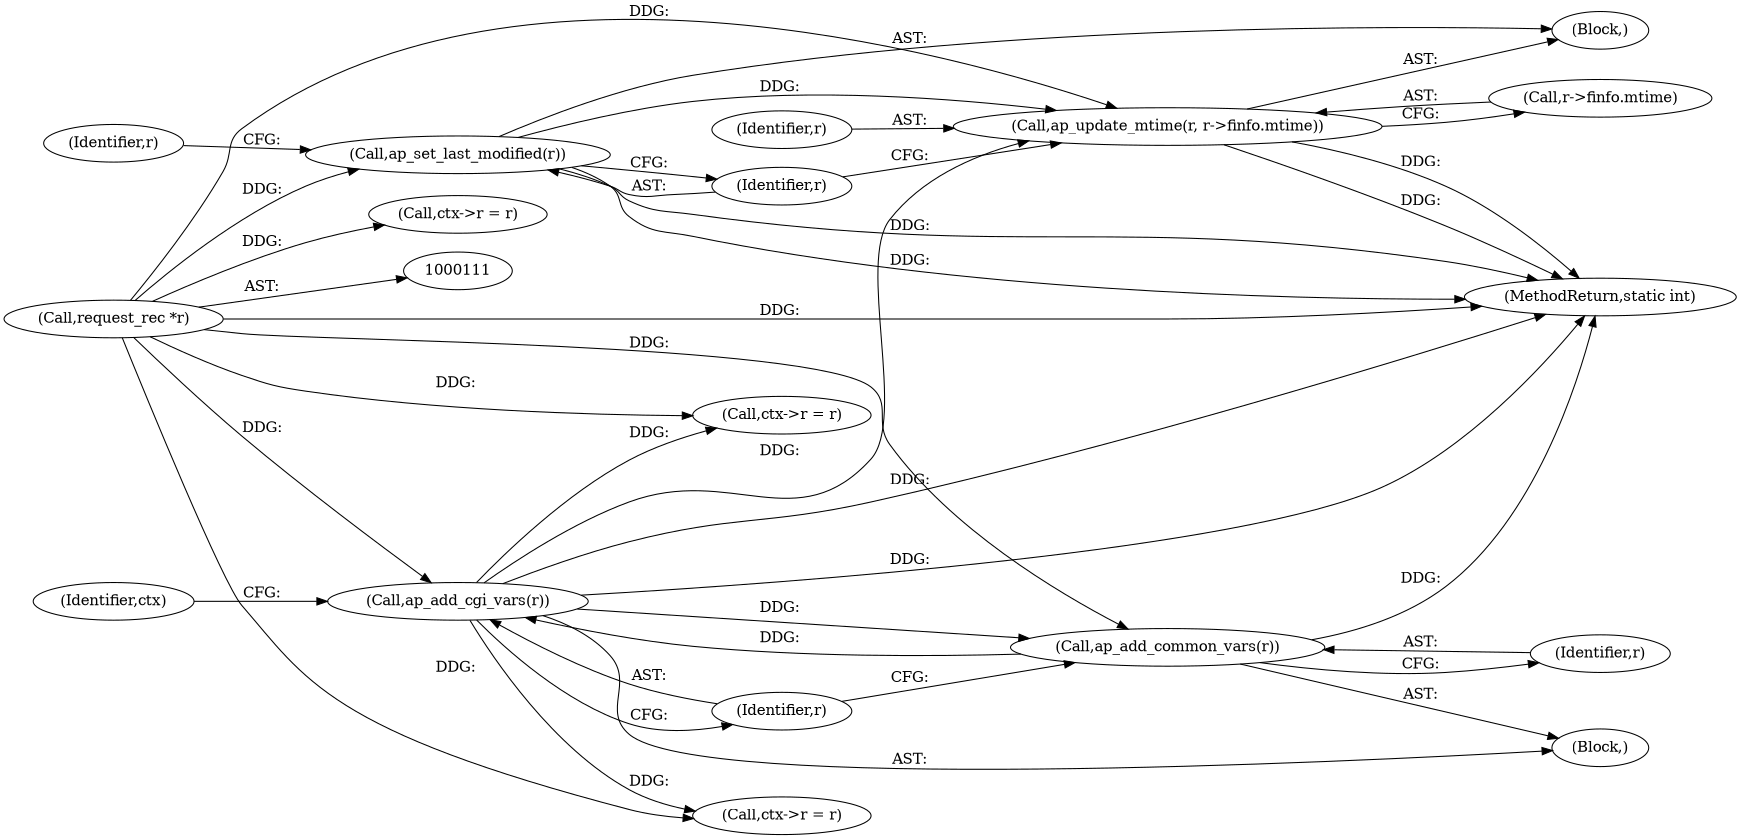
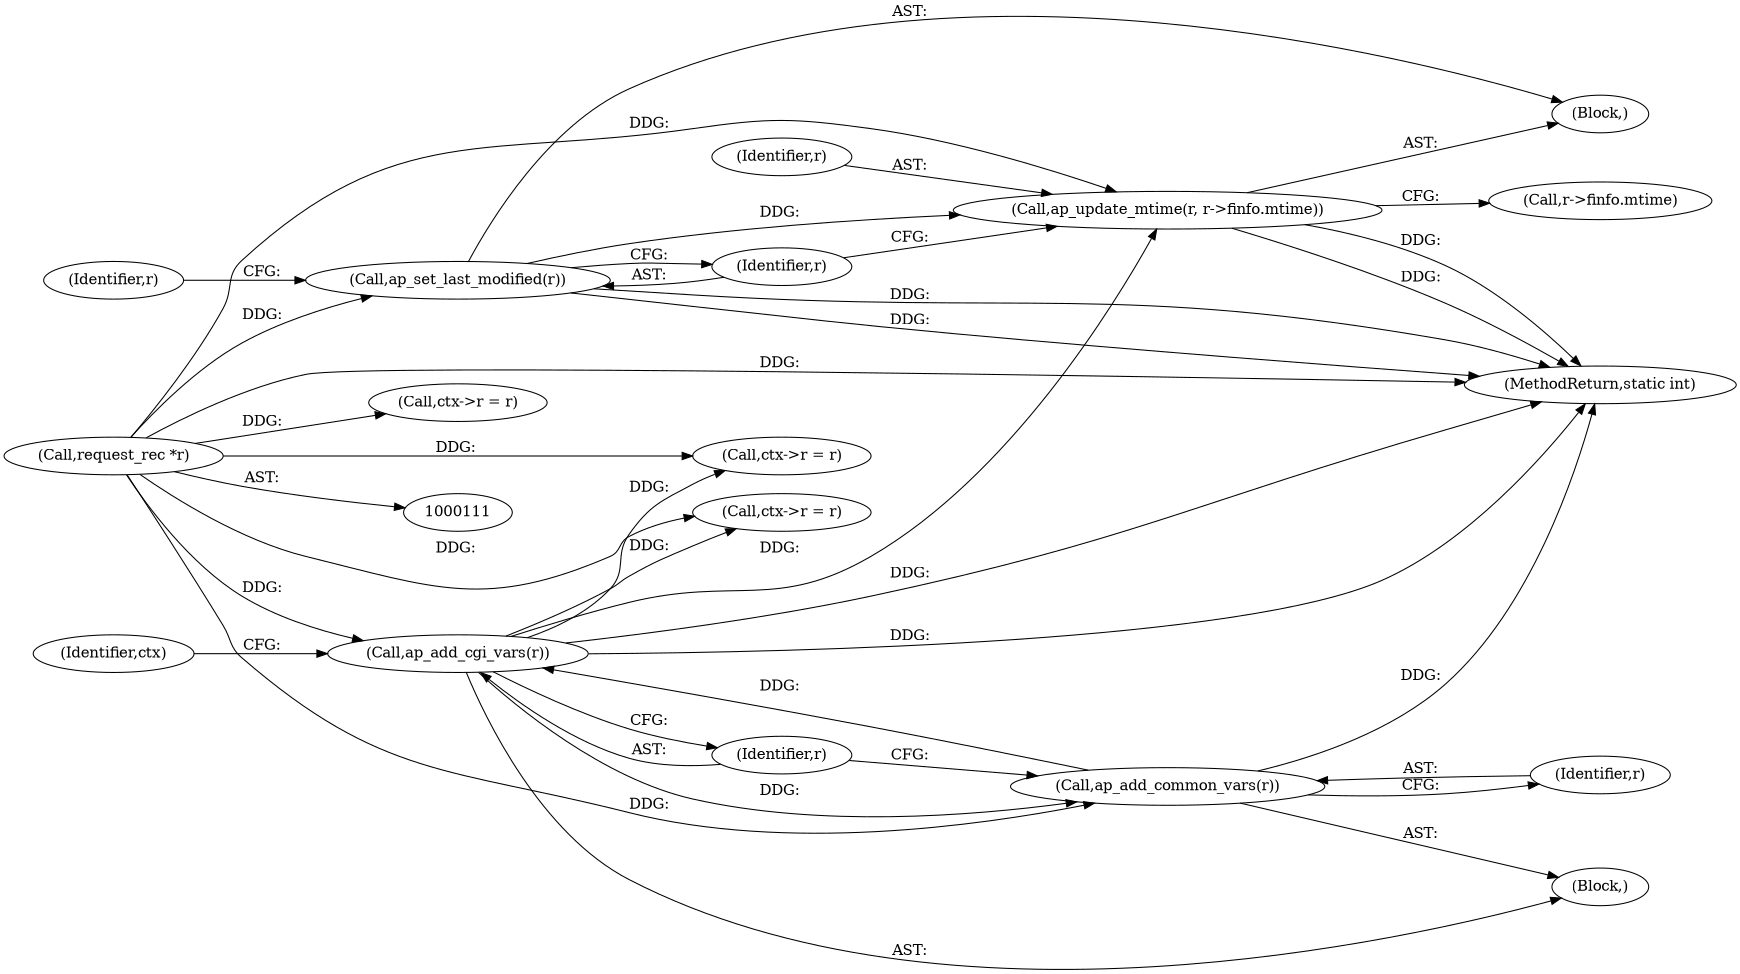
  digraph {
    rankdir=LR
    n1 [label="(Call,ap_update_mtime(r, r->finfo.mtime))"]
    n2 [label="(MethodReturn,static int)"]
    n3 [label="(Call,r->finfo.mtime)"]
    n4 [label="(Block,)"]
    n5 [label="(Call,ap_set_last_modified(r))"]
    n6 [label="(Identifier,r)"]
    n7 [label="(Call,ap_add_cgi_vars(r))"]
    n8 [label="(Call,ap_add_common_vars(r))"]
    n9 [label="(Call,ctx->r = r)"]
    n10 [label="(Block,)"]
    n11 [label="(Call,ctx->r = r)"]
    n12 [label="(Identifier,r)"]
    n13 [label="(Identifier,r)"]
    n14 [label="(Call,request_rec *r)"]
    n15 [label="(Call,ctx->r = r)"]
    1000111
    n17 [label="(Identifier,ctx)"]
    n18 [label="(Identifier,r)"]
    n19 [label="(Identifier,r)"]
    n1 -> n2 [label="DDG: "]
    n1 -> n2 [label="DDG: "]
    n1 -> n3 [label="CFG: "]
    n1 -> n4 [label="AST: "]
-   n3 -> n1 [label="AST: "]
    n5 -> n1 [label="DDG: "]
    n5 -> n2 [label="DDG: "]
    n5 -> n2 [label="DDG: "]
    n5 -> n4 [label="AST: "]
    n5 -> n6 [label="CFG: "]
    n6 -> n1 [label="CFG: "]
    n6 -> n5 [label="AST: "]
    n7 -> n1 [label="DDG: "]
    n7 -> n2 [label="DDG: "]
    n7 -> n2 [label="DDG: "]
    n7 -> n8 [label="DDG: "]
    n7 -> n9 [label="DDG: "]
    n7 -> n10 [label="AST: "]
    n7 -> n11 [label="DDG: "]
    n7 -> n12 [label="CFG: "]
    n8 -> n2 [label="DDG: "]
    n8 -> n7 [label="DDG: "]
    n8 -> n10 [label="AST: "]
    n8 -> n13 [label="CFG: "]
    n12 -> n7 [label="AST: "]
    n12 -> n8 [label="CFG: "]
    n13 -> n8 [label="AST: "]
    n14 -> n1 [label="DDG: "]
    n14 -> n2 [label="DDG: "]
    n14 -> n5 [label="DDG: "]
    n14 -> n7 [label="DDG: "]
    n14 -> n8 [label="DDG: "]
    n14 -> n9 [label="DDG: "]
    n14 -> n11 [label="DDG: "]
    n14 -> n15 [label="DDG: "]
    n14 -> 1000111 [label="AST: "]
    n17 -> n7 [label="CFG: "]
    n18 -> n5 [label="CFG: "]
    n19 -> n1 [label="AST: "]
  }
